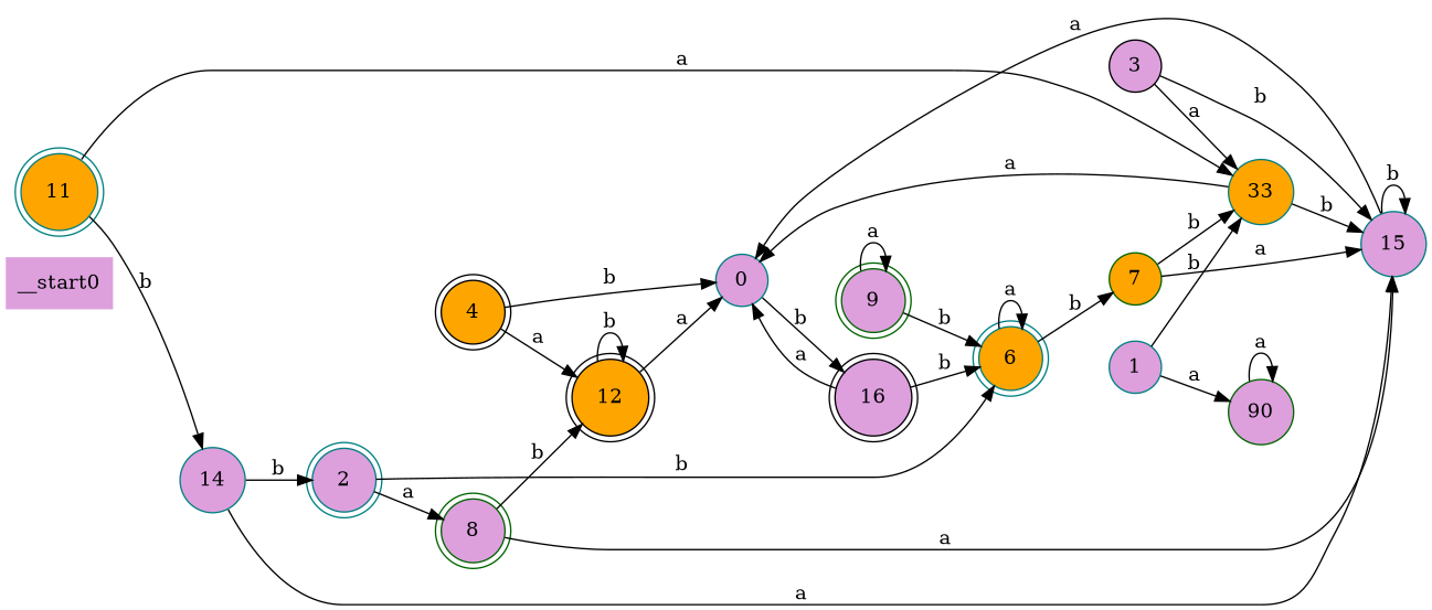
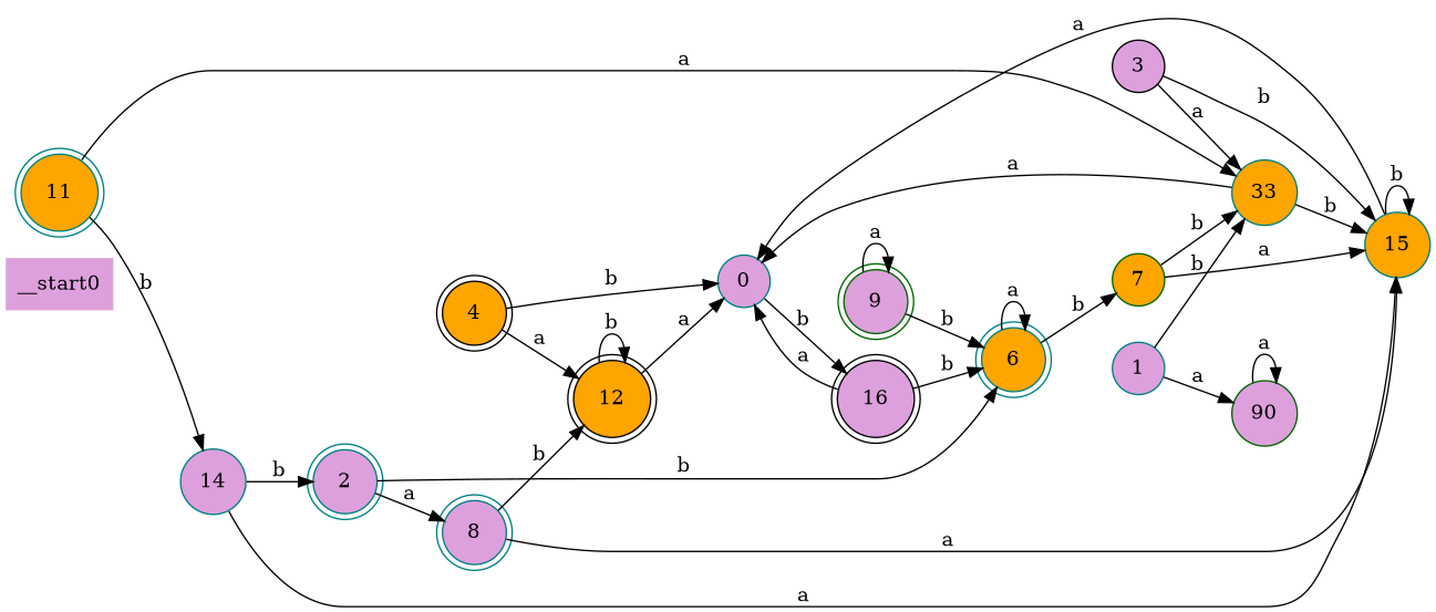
  digraph {
    rankdir=LR
    node [color=teal fillcolor=plum shape=circle style=filled]
    __start0 [color=black shape=none]
    n2 [label=0]
    n3 [color=black label=16 shape=doublecircle style="rounded,filled"]
    n4 [color=black fillcolor=orange label=12 shape=doublecircle style="rounded,filled"]
    n5 [fillcolor=orange label=6 shape=doublecircle style="rounded,filled"]
    n6 [label=1]
    n7 [color=darkgreen label=90]
    n8 [fillcolor=orange label=33]
-   n9 [label=15]
+   n9 [fillcolor=orange label=15]
    n10 [label=2 shape=doublecircle style="rounded,filled"]
-   n11 [color=darkgreen label=8 shape=doublecircle style="rounded,filled"]
+   n11 [label=8 shape=doublecircle style="rounded,filled"]
    n12 [color=darkgreen fillcolor=orange label=7]
    n13 [color=black label=3]
    n14 [color=black fillcolor=orange label=4 shape=doublecircle style="rounded,filled"]
    n15 [color=darkgreen label=9 shape=doublecircle style="rounded,filled"]
    n16 [fillcolor=orange label=11 shape=doublecircle style="rounded,filled"]
    n17 [label=14]
    n2 -> n3 [label=b]
    n3 -> n2 [label=a]
    n3 -> n5 [label=b]
    n4 -> n2 [label=a]
    n4 -> n4 [label=b]
    n5 -> n5 [label=a]
    n5 -> n12 [label=b]
    n6 -> n7 [label=a]
    n6 -> n8 [label=b]
    n7 -> n7 [label=a]
    n8 -> n2 [label=a]
    n8 -> n9 [label=b]
    n9 -> n2 [label=a]
    n9 -> n9 [label=b]
    n10 -> n5 [label=b]
    n10 -> n11 [label=a]
    n11 -> n4 [label=b]
    n11 -> n9 [label=a]
    n12 -> n8 [label=b]
    n12 -> n9 [label=a]
    n13 -> n8 [label=a]
    n13 -> n9 [label=b]
    n14 -> n2 [label=b]
    n14 -> n4 [label=a]
    n15 -> n5 [label=b]
    n15 -> n15 [label=a]
    n16 -> n8 [label=a]
    n16 -> n17 [label=b]
    n17 -> n9 [label=a]
    n17 -> n10 [label=b]
  }
